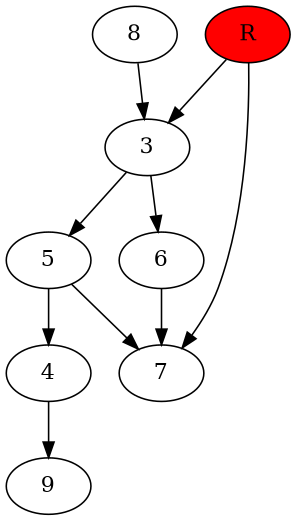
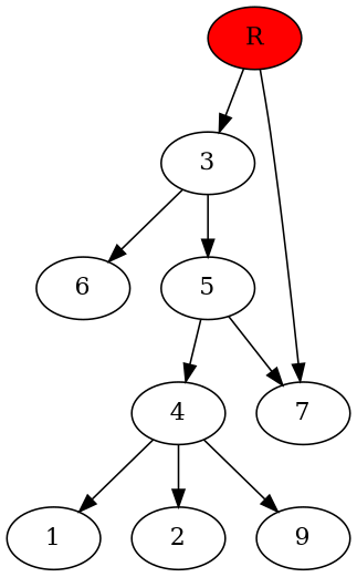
  digraph {
    3
    6
    5
    7
    4
+   1
+   2
    9
-   8
    R [fillcolor="#ff0000" style=filled]
    3 -> 6
    3 -> 5
-   6 -> 7
    5 -> 7
    5 -> 4
+   4 -> 1
+   4 -> 2
    4 -> 9
-   8 -> 3
    R -> 3
    R -> 7
  }
